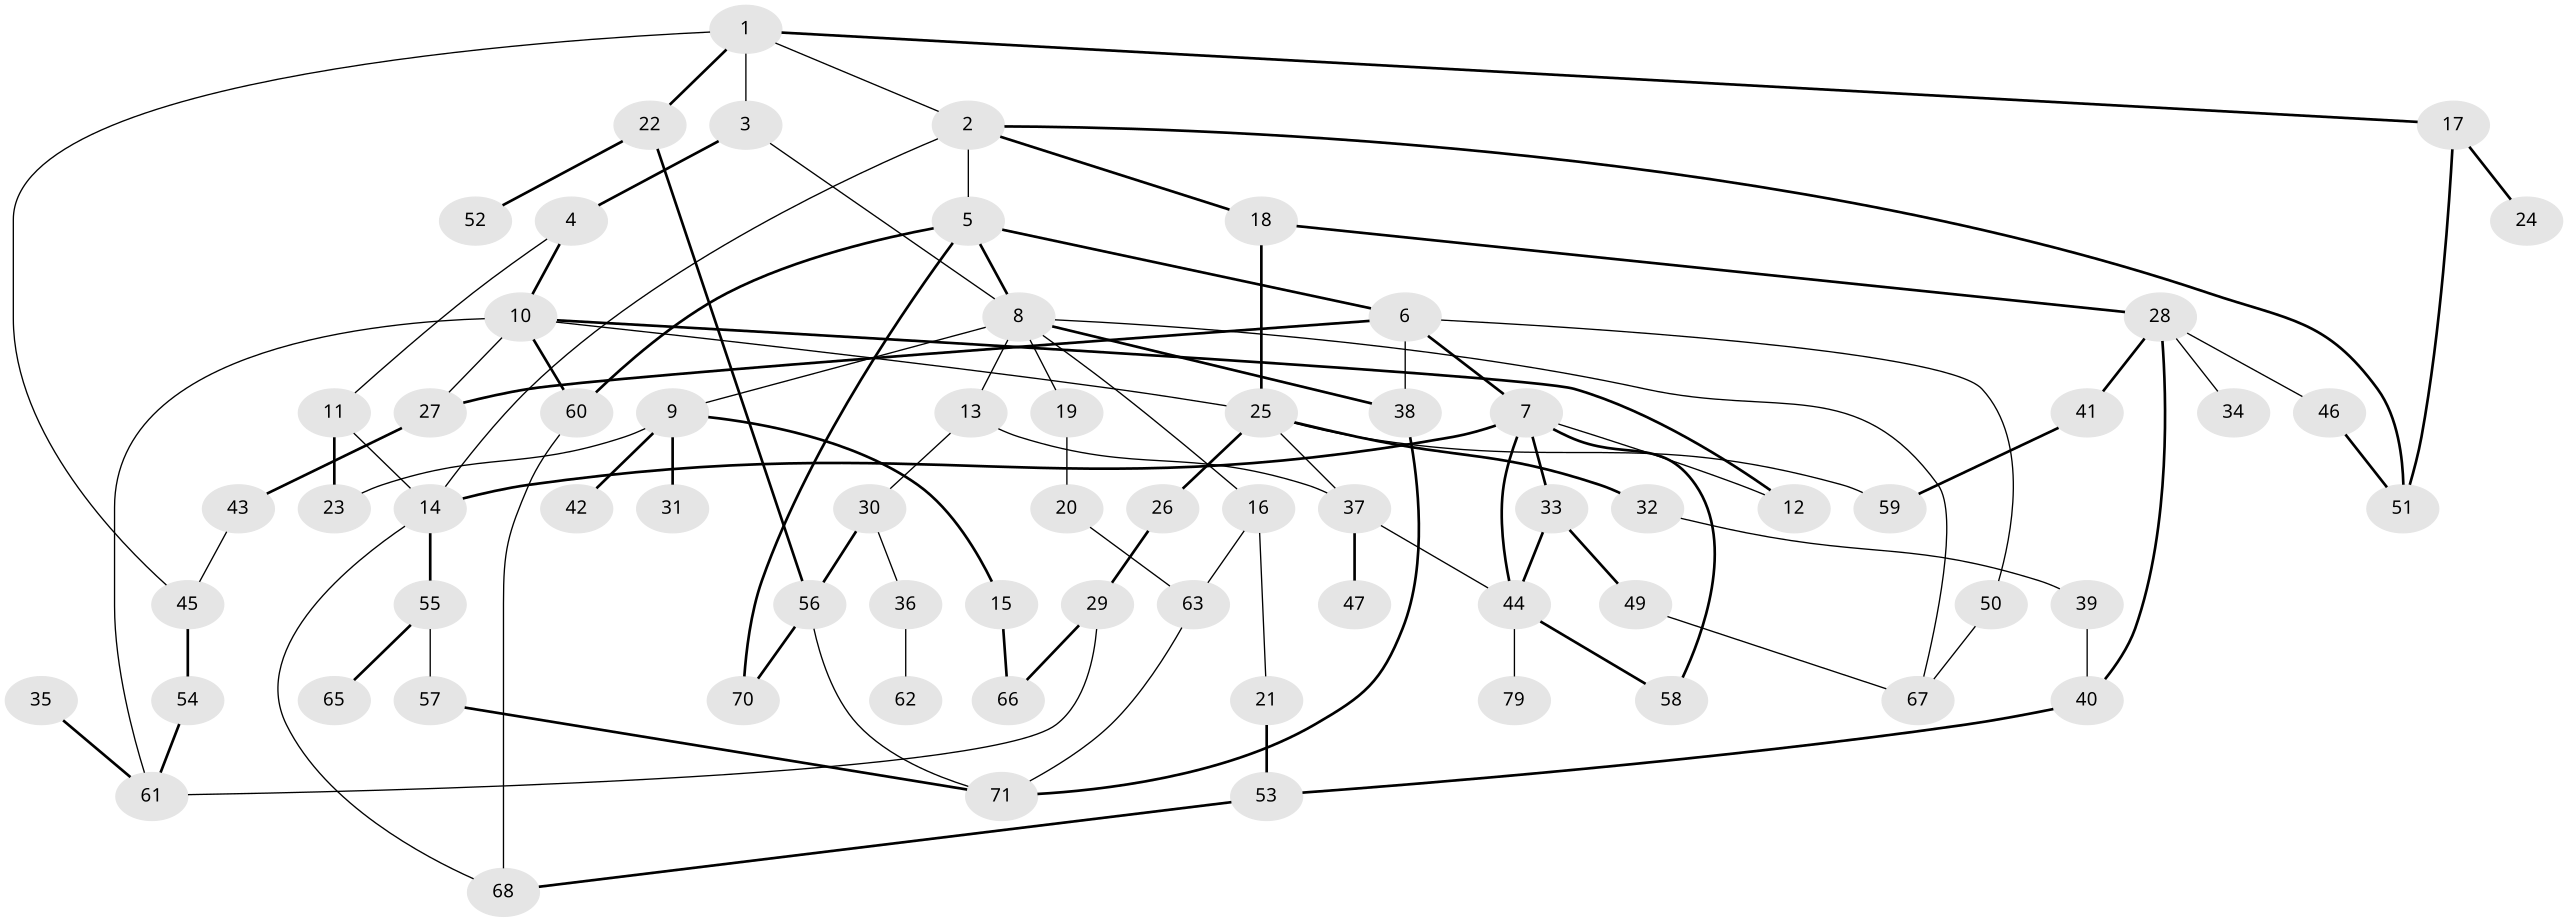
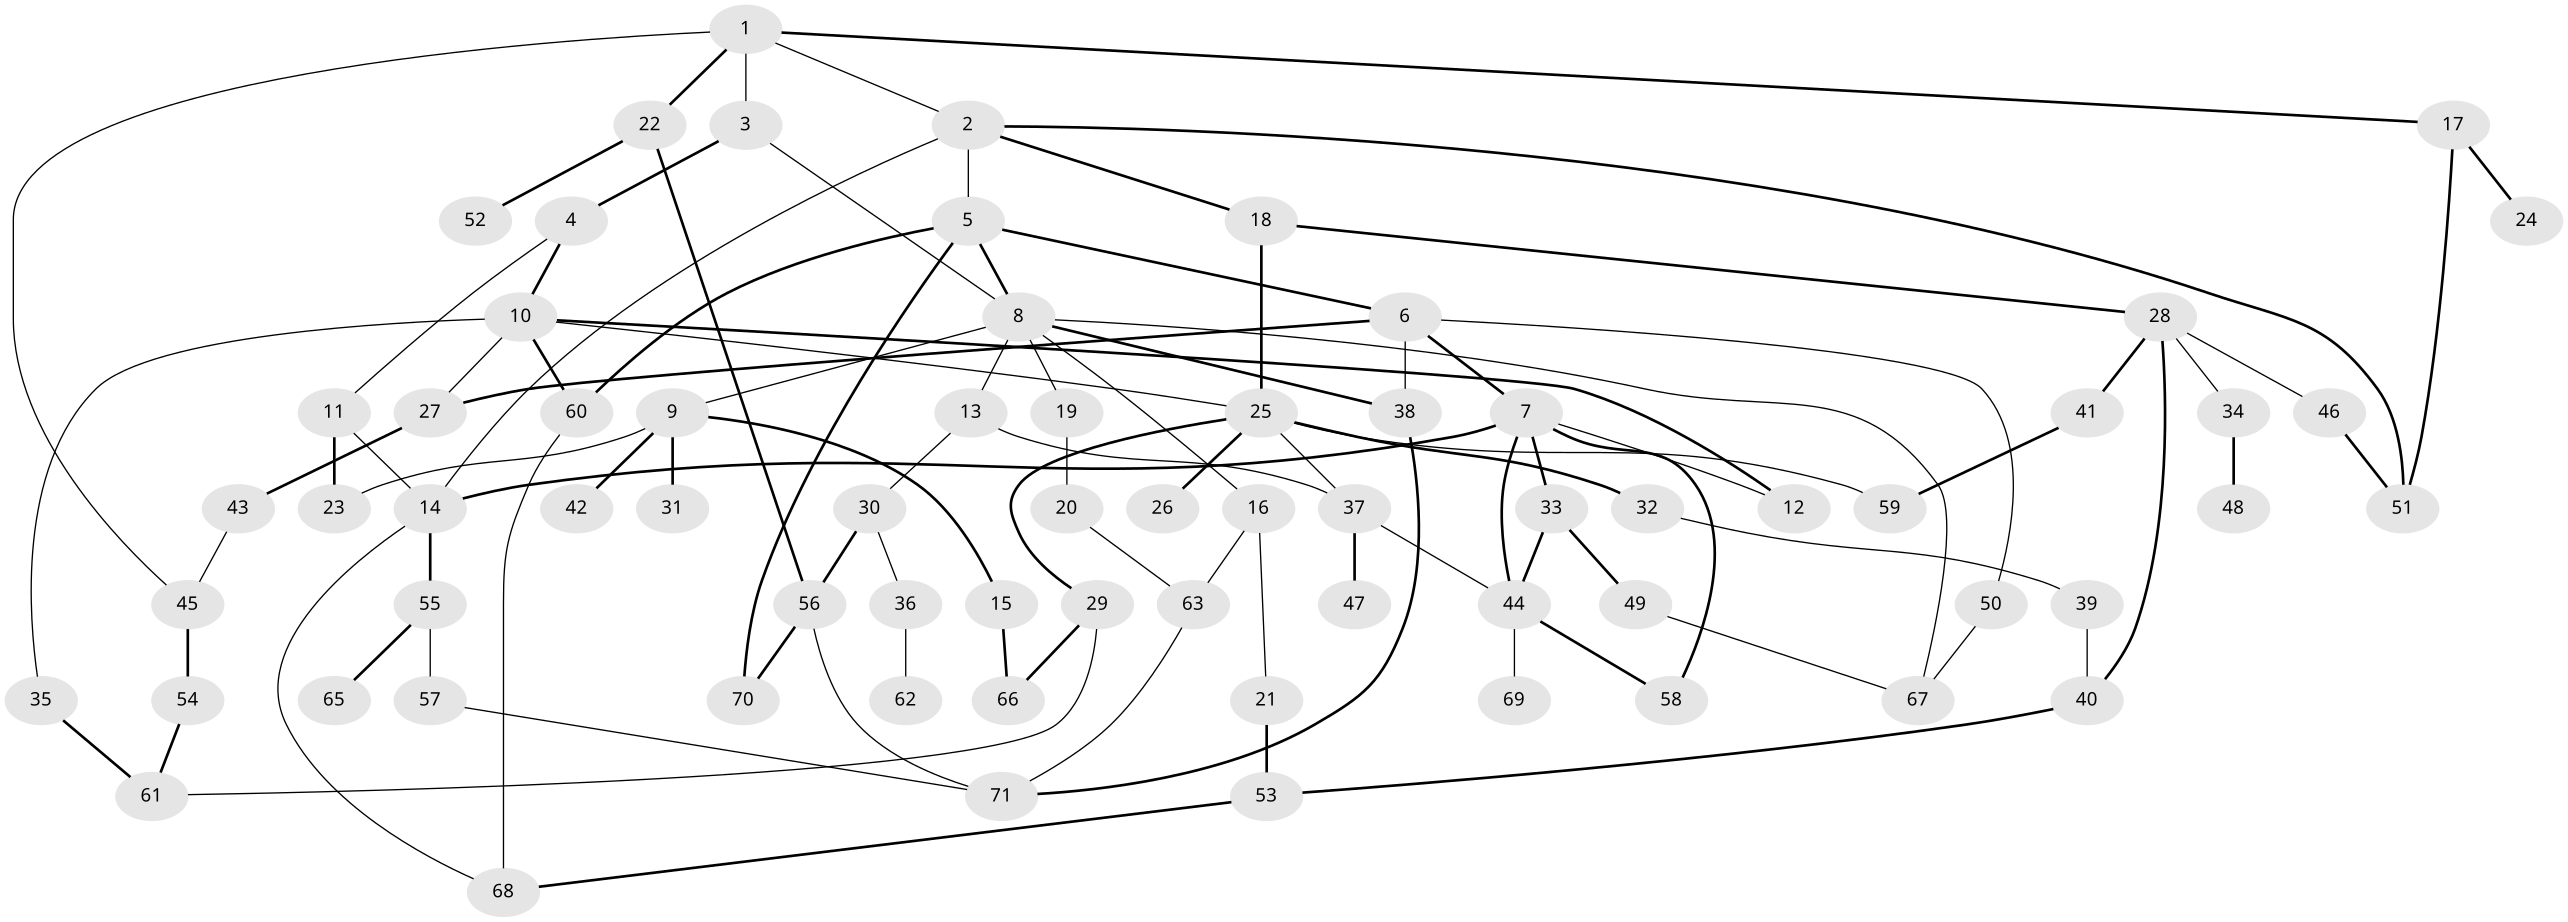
  graph {
    fontname="Noto Sans"
    node [color=gray90 fontname="Noto Sans" style=filled]
    edge [fontname="Noto Sans" style=bold]
    1
    2
    3
    17
    22
    45
    5
    14
    18
    51
    4
    8
    24
    52
    56
    54
    6
    60
    70
    55
    68
    25
    28
    10
    11
    38
    9
    13
    16
    19
    67
    27
    12
    35
    23
    7
    50
    33
    44
    58
    43
    71
    49
-   69 [label=79]
+   69
    15
    31
    42
    30
    37
    21
    63
    20
    66
    26
    32
    59
    61
    36
    47
    57
    65
    53
    34
    40
    41
    46
    29
    39
+   48
    62
    1 -- 2 [style=solid]
    1 -- 3 [style=solid]
    1 -- 17
    1 -- 22
    1 -- 45 [style=solid]
    2 -- 5 [style=solid]
    2 -- 14 [style=solid]
    2 -- 18
    2 -- 51
    3 -- 4
    3 -- 8 [style=solid]
    17 -- 51
    17 -- 24
    22 -- 52
    22 -- 56
    45 -- 54
    5 -- 8
    5 -- 6
    5 -- 60
    5 -- 70
    14 -- 55
    14 -- 68 [style=solid]
    18 -- 25
    18 -- 28
    4 -- 10
    4 -- 11 [style=solid]
    8 -- 38
    8 -- 9 [style=solid]
    8 -- 13 [style=solid]
    8 -- 16 [style=solid]
    8 -- 19 [style=solid]
    8 -- 67 [style=solid]
    56 -- 70
    56 -- 71 [style=solid]
    54 -- 61
    6 -- 38 [style=solid]
    6 -- 27
    6 -- 7
    6 -- 50 [style=solid]
    60 -- 68 [style=solid]
    55 -- 57 [style=solid]
    55 -- 65
    25 -- 37 [style=solid]
    25 -- 26
    25 -- 32
    25 -- 59 [style=solid]
    28 -- 34 [style=solid]
    28 -- 40
    28 -- 41
    28 -- 46 [style=solid]
    10 -- 60
    10 -- 25 [style=solid]
    10 -- 27 [style=solid]
    10 -- 12
-   10 -- 61 [style=solid]
+   10 -- 35 [style=solid]
    11 -- 14 [style=solid]
    11 -- 23
    38 -- 71
    9 -- 23 [style=solid]
    9 -- 15
    9 -- 31
    9 -- 42
    13 -- 30 [style=solid]
    13 -- 37 [style=solid]
    16 -- 21 [style=solid]
    16 -- 63 [style=solid]
    19 -- 20 [style=solid]
    27 -- 43
    35 -- 61
    7 -- 14
    7 -- 12 [style=solid]
    7 -- 33
    7 -- 44
    7 -- 58
    50 -- 67 [style=solid]
    33 -- 44
    33 -- 49
    44 -- 58
    44 -- 69 [style=solid]
    43 -- 45 [style=solid]
    49 -- 67 [style=solid]
    15 -- 66
    30 -- 56
    30 -- 36 [style=solid]
    37 -- 44 [style=solid]
    37 -- 47
    21 -- 53
    63 -- 71 [style=solid]
    20 -- 63 [style=solid]
-   26 -- 29
+   25 -- 29
    32 -- 39 [style=solid]
    36 -- 62 [style=solid]
-   57 -- 71
+   57 -- 71 [style=solid]
    53 -- 68
+   34 -- 48
    40 -- 53
    41 -- 59
    46 -- 51
    29 -- 66
    29 -- 61 [style=solid]
    39 -- 40 [style=solid]
  }
